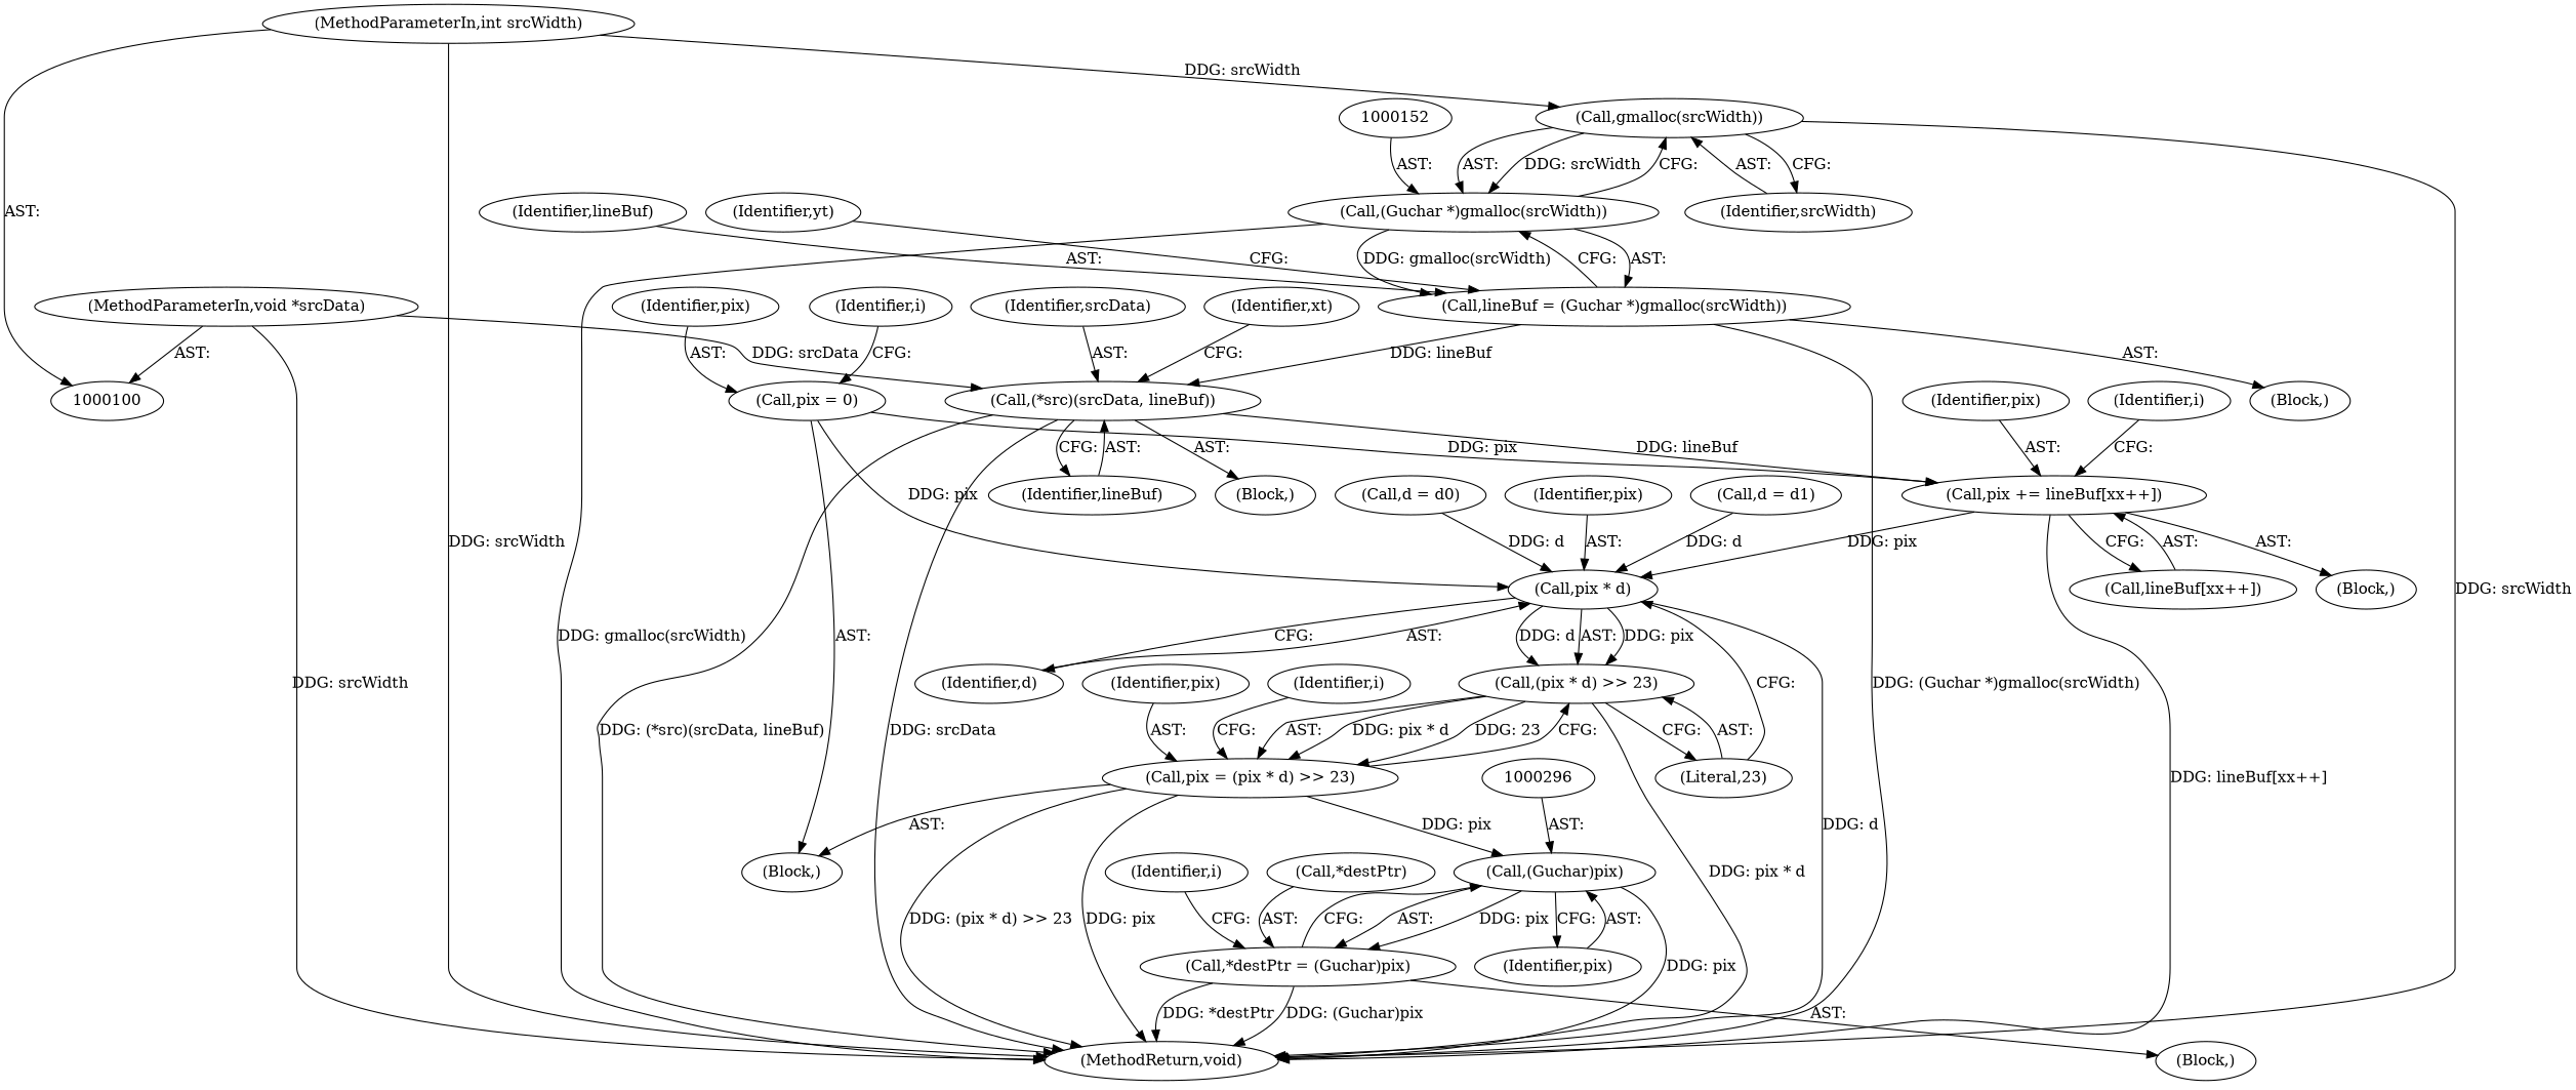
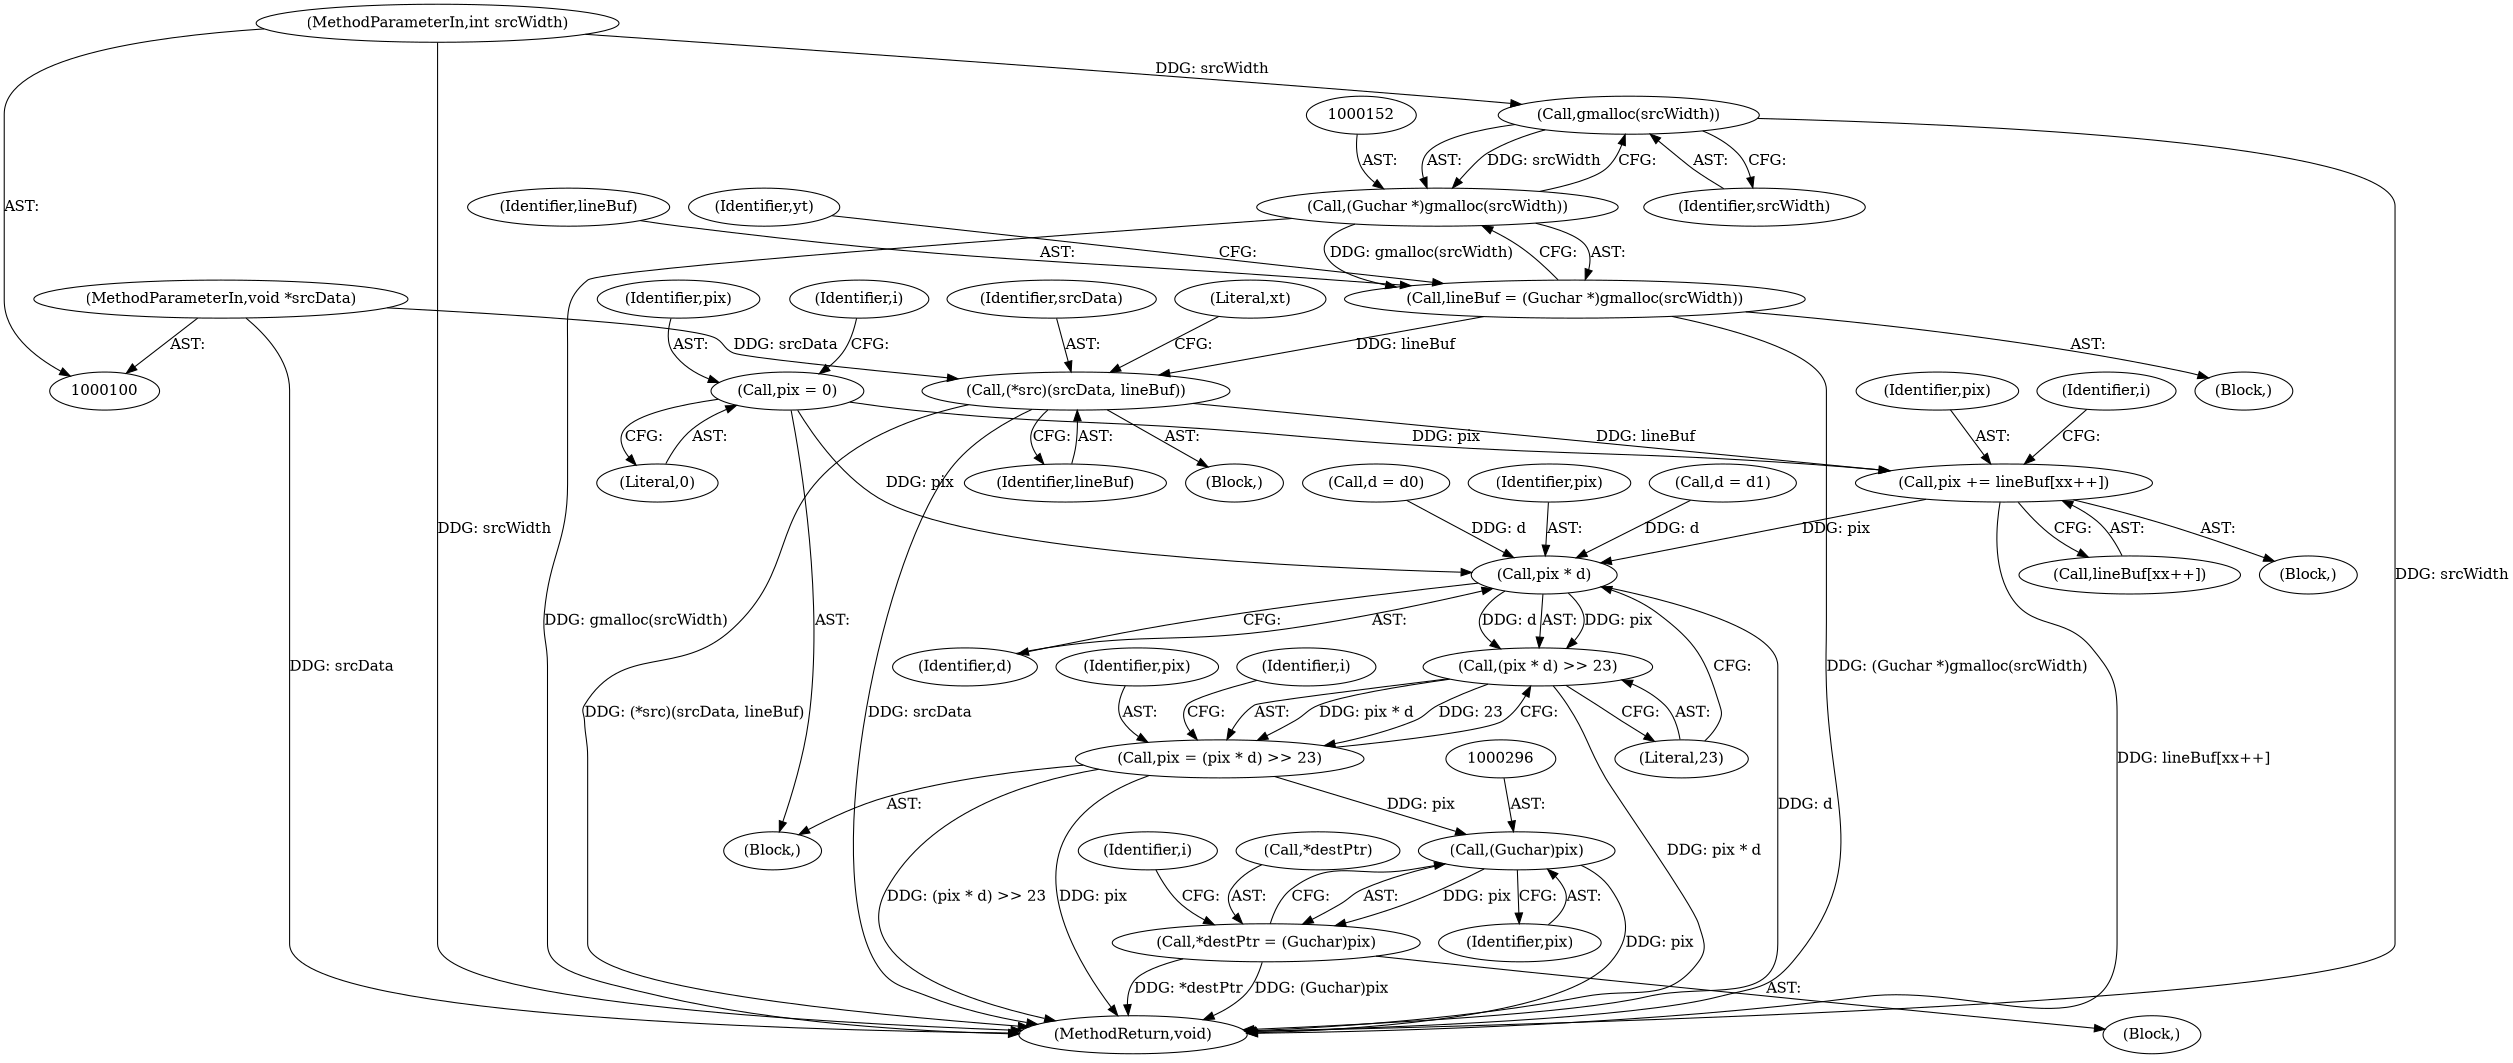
  digraph {
    n1 [label="(Call,pix += lineBuf[xx++])"]
    n2 [label="(Call,pix * d)"]
    n3 [label="(Block,)"]
    n4 [label="(Call,lineBuf[xx++])"]
    n5 [label="(MethodReturn,void)"]
    n6 [label="(Call,(pix * d) >> 23)"]
    n7 [label="(Identifier,d)"]
    n8 [label="(Call,(*src)(srcData, lineBuf))"]
    n9 [label="(Identifier,lineBuf)"]
    n10 [label="(Block,)"]
    n11 [label="(MethodParameterIn,void *srcData)"]
    1000100
    n13 [label="(Call,lineBuf = (Guchar *)gmalloc(srcWidth))"]
    n14 [label="(Call,(Guchar *)gmalloc(srcWidth))"]
    n15 [label="(Block,)"]
    n16 [label="(Call,gmalloc(srcWidth))"]
    n17 [label="(Identifier,srcWidth)"]
    n18 [label="(MethodParameterIn,int srcWidth)"]
    n19 [label="(Call,pix = 0)"]
+   n20 [label="(Literal,0)"]
    n21 [label="(Block,)"]
    n22 [label="(Call,pix = (pix * d) >> 23)"]
    n23 [label="(Literal,23)"]
    n24 [label="(Call,(Guchar)pix)"]
    n25 [label="(Call,*destPtr = (Guchar)pix)"]
    n26 [label="(Identifier,pix)"]
    n27 [label="(Block,)"]
    n28 [label="(Identifier,i)"]
    n29 [label="(Call,d = d0)"]
    n30 [label="(Identifier,yt)"]
    n31 [label="(Identifier,pix)"]
    n32 [label="(Identifier,pix)"]
    n33 [label="(Identifier,pix)"]
    n34 [label="(Identifier,i)"]
    n35 [label="(Identifier,lineBuf)"]
    n36 [label="(Identifier,i)"]
    n37 [label="(Identifier,i)"]
    n38 [label="(Identifier,srcData)"]
    n39 [label="(Identifier,pix)"]
    n40 [label="(Call,d = d1)"]
-   n41 [label="(Identifier,xt)"]
+   n41 [label="(Literal,xt)"]
    n42 [label="(Call,*destPtr)"]
    1000152
    1000296
    n1 -> n2 [label="DDG: pix"]
    n1 -> n3 [label="AST: "]
    n1 -> n4 [label="CFG: "]
    n1 -> n5 [label="DDG: lineBuf[xx++]"]
    n2 -> n5 [label="DDG: d"]
    n2 -> n6 [label="AST: "]
    n2 -> n6 [label="DDG: pix"]
    n2 -> n6 [label="DDG: d"]
    n2 -> n7 [label="CFG: "]
    n4 -> n1 [label="AST: "]
    n6 -> n5 [label="DDG: pix * d"]
    n6 -> n22 [label="AST: "]
    n6 -> n22 [label="DDG: pix * d"]
    n6 -> n22 [label="DDG: 23"]
    n6 -> n23 [label="CFG: "]
    n7 -> n2 [label="AST: "]
    n8 -> n1 [label="DDG: lineBuf"]
    n8 -> n5 [label="DDG: (*src)(srcData, lineBuf)"]
    n8 -> n5 [label="DDG: srcData"]
    n8 -> n9 [label="CFG: "]
    n8 -> n10 [label="AST: "]
    n9 -> n8 [label="AST: "]
-   n11 -> n5 [label="DDG: srcWidth"]
+   n11 -> n5 [label="DDG: srcData"]
    n11 -> n8 [label="DDG: srcData"]
    n11 -> 1000100 [label="AST: "]
    n13 -> n5 [label="DDG: (Guchar *)gmalloc(srcWidth)"]
    n13 -> n8 [label="DDG: lineBuf"]
    n13 -> n14 [label="CFG: "]
    n13 -> n15 [label="AST: "]
    n14 -> n5 [label="DDG: gmalloc(srcWidth)"]
    n14 -> n13 [label="AST: "]
    n14 -> n13 [label="DDG: gmalloc(srcWidth)"]
    n14 -> n16 [label="CFG: "]
    n16 -> n5 [label="DDG: srcWidth"]
    n16 -> n14 [label="AST: "]
    n16 -> n14 [label="DDG: srcWidth"]
    n16 -> n17 [label="CFG: "]
    n17 -> n16 [label="AST: "]
    n18 -> n5 [label="DDG: srcWidth"]
    n18 -> 1000100 [label="AST: "]
    n18 -> n16 [label="DDG: srcWidth"]
    n19 -> n1 [label="DDG: pix"]
    n19 -> n2 [label="DDG: pix"]
+   n19 -> n20 [label="CFG: "]
    n19 -> n21 [label="AST: "]
+   n20 -> n19 [label="AST: "]
    n22 -> n5 [label="DDG: (pix * d) >> 23"]
    n22 -> n5 [label="DDG: pix"]
    n22 -> n6 [label="CFG: "]
    n22 -> n21 [label="AST: "]
    n22 -> n24 [label="DDG: pix"]
    n23 -> n2 [label="CFG: "]
    n23 -> n6 [label="AST: "]
    n24 -> n5 [label="DDG: pix"]
    n24 -> n25 [label="AST: "]
    n24 -> n25 [label="DDG: pix"]
    n24 -> n26 [label="CFG: "]
    n25 -> n5 [label="DDG: *destPtr"]
    n25 -> n5 [label="DDG: (Guchar)pix"]
    n25 -> n24 [label="CFG: "]
    n25 -> n27 [label="AST: "]
    n26 -> n24 [label="AST: "]
    n28 -> n25 [label="CFG: "]
    n29 -> n2 [label="DDG: d"]
    n30 -> n13 [label="CFG: "]
    n31 -> n1 [label="AST: "]
    n32 -> n22 [label="AST: "]
    n33 -> n2 [label="AST: "]
    n34 -> n1 [label="CFG: "]
    n35 -> n13 [label="AST: "]
    n36 -> n22 [label="CFG: "]
    n37 -> n19 [label="CFG: "]
    n38 -> n8 [label="AST: "]
    n39 -> n19 [label="AST: "]
    n40 -> n2 [label="DDG: d"]
    n41 -> n8 [label="CFG: "]
    n42 -> n25 [label="AST: "]
    1000152 -> n14 [label="AST: "]
    1000296 -> n24 [label="AST: "]
  }
